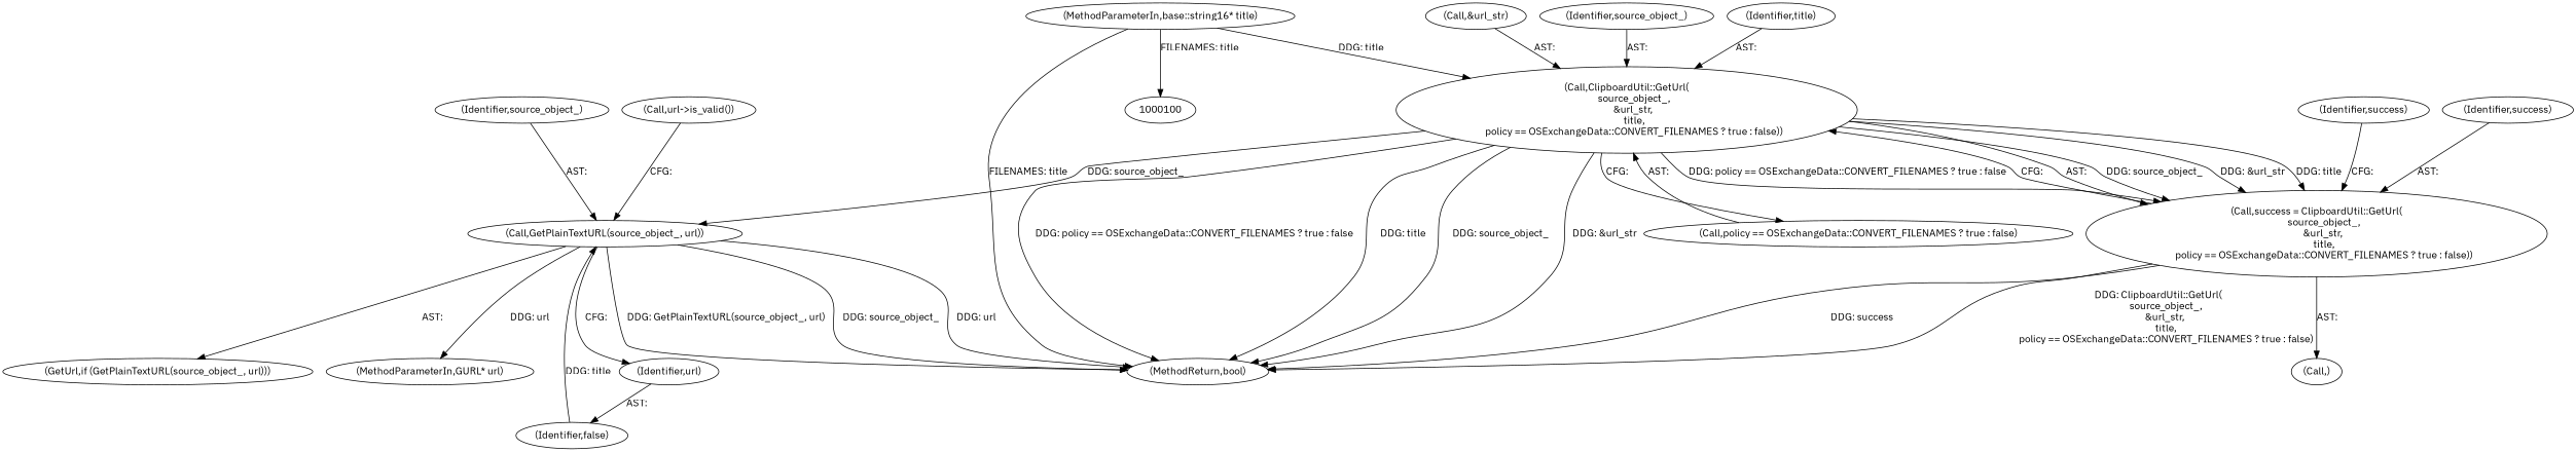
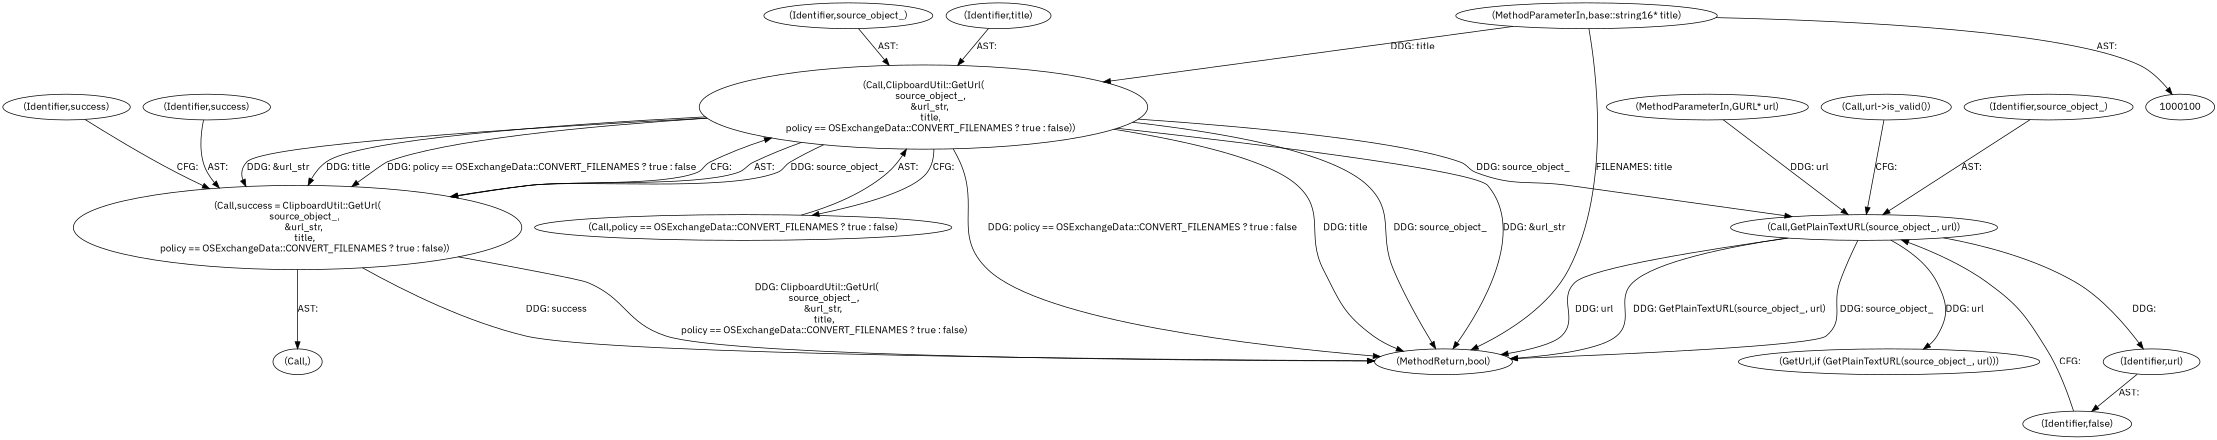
  digraph {
    fontname="IBM Plex Sans"
    node [fontname="IBM Plex Sans"]
    edge [fontname="IBM Plex Sans"]
    n1 [label="(Call,ClipboardUtil::GetUrl(\n       source_object_,\n      &url_str,\n       title,\n       policy == OSExchangeData::CONVERT_FILENAMES ? true : false))"]
    n2 [label="(Call,success = ClipboardUtil::GetUrl(\n       source_object_,\n      &url_str,\n       title,\n       policy == OSExchangeData::CONVERT_FILENAMES ? true : false))"]
    n3 [label="(Call,GetPlainTextURL(source_object_, url))"]
    n4 [label="(MethodReturn,bool)"]
    n5 [label="(Call,policy == OSExchangeData::CONVERT_FILENAMES ? true : false)"]
    n6 [label="(Call,)"]
    n7 [label="(Identifier,url)"]
    n8 [label="(GetUrl,if (GetPlainTextURL(source_object_, url)))"]
    n9 [label="(MethodParameterIn,base::string16* title)"]
    1000100
    n11 [label="(Identifier,false)"]
    n12 [label="(Identifier,success)"]
-   n13 [label="(Call,&url_str)"]
    n14 [label="(Identifier,source_object_)"]
    n15 [label="(Identifier,source_object_)"]
    n16 [label="(MethodParameterIn,GURL* url)"]
    n17 [label="(Identifier,title)"]
    n18 [label="(Call,url->is_valid())"]
    n19 [label="(Identifier,success)"]
    n1 -> n2 [label="AST: "]
    n1 -> n2 [label="DDG: source_object_"]
    n1 -> n2 [label="DDG: &url_str"]
    n1 -> n2 [label="DDG: title"]
    n1 -> n2 [label="DDG: policy == OSExchangeData::CONVERT_FILENAMES ? true : false"]
    n1 -> n3 [label="DDG: source_object_"]
    n1 -> n4 [label="DDG: policy == OSExchangeData::CONVERT_FILENAMES ? true : false"]
    n1 -> n4 [label="DDG: title"]
    n1 -> n4 [label="DDG: source_object_"]
    n1 -> n4 [label="DDG: &url_str"]
    n1 -> n5 [label="CFG: "]
    n2 -> n1 [label="CFG: "]
    n2 -> n4 [label="DDG: success"]
    n2 -> n4 [label="DDG: ClipboardUtil::GetUrl(\n       source_object_,\n      &url_str,\n       title,\n       policy == OSExchangeData::CONVERT_FILENAMES ? true : false)"]
    n2 -> n6 [label="AST: "]
    n3 -> n4 [label="DDG: GetPlainTextURL(source_object_, url)"]
    n3 -> n4 [label="DDG: source_object_"]
    n3 -> n4 [label="DDG: url"]
-   n3 -> n7 [label="CFG: "]
-   n3 -> n8 [label="AST: "]
+   n3 -> n7 [label="DDG: "]
+   n3 -> n8 [label="DDG: url"]
    n5 -> n1 [label="AST: "]
    n7 -> n11 [label="AST: "]
    n9 -> n1 [label="DDG: title"]
    n9 -> n4 [label="FILENAMES: title"]
-   n9 -> 1000100 [label="FILENAMES: title"]
-   n11 -> n3 [label="DDG: title"]
+   n9 -> 1000100 [label="AST: "]
+   n11 -> n3 [label="CFG: "]
    n12 -> n2 [label="CFG: "]
-   n13 -> n1 [label="AST: "]
    n14 -> n3 [label="AST: "]
    n15 -> n1 [label="AST: "]
-   n3 -> n16 [label="DDG: url"]
+   n16 -> n3 [label="DDG: url"]
    n17 -> n1 [label="AST: "]
    n18 -> n3 [label="CFG: "]
    n19 -> n2 [label="AST: "]
  }
